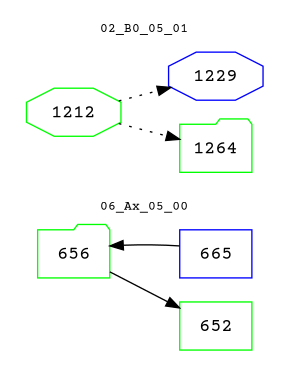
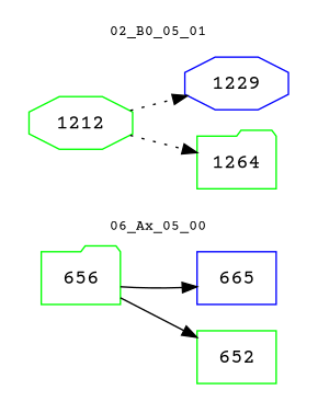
  digraph {
    fontname="Courier Prime"
    rankdir=LR
    node [color=green fontname="Courier Prime" shape=folder]
    edge [color=black fontname="Courier Prime" style=solid]
    n1 [label=656]
    n2 [label=652 shape=box]
    n3 [color=blue label=665 shape=box]
    n4 [label=1212 shape=octagon]
    n5 [label=1264]
    n6 [color=blue label=1229 shape=octagon]
    subgraph cluster_1 {
      color=white
      fontsize=10
      label="06_Ax_05_00"
      n1
      n2
      n3
    }
    subgraph cluster_2 {
      color=white
      fontsize=10
      label="02_B0_05_01"
      n4
      n5
      n6
    }
    n1 -> n2
-   n3 -> n1
+   n1 -> n3
    n4 -> n5 [style=dotted]
    n4 -> n6 [style=dotted]
  }
